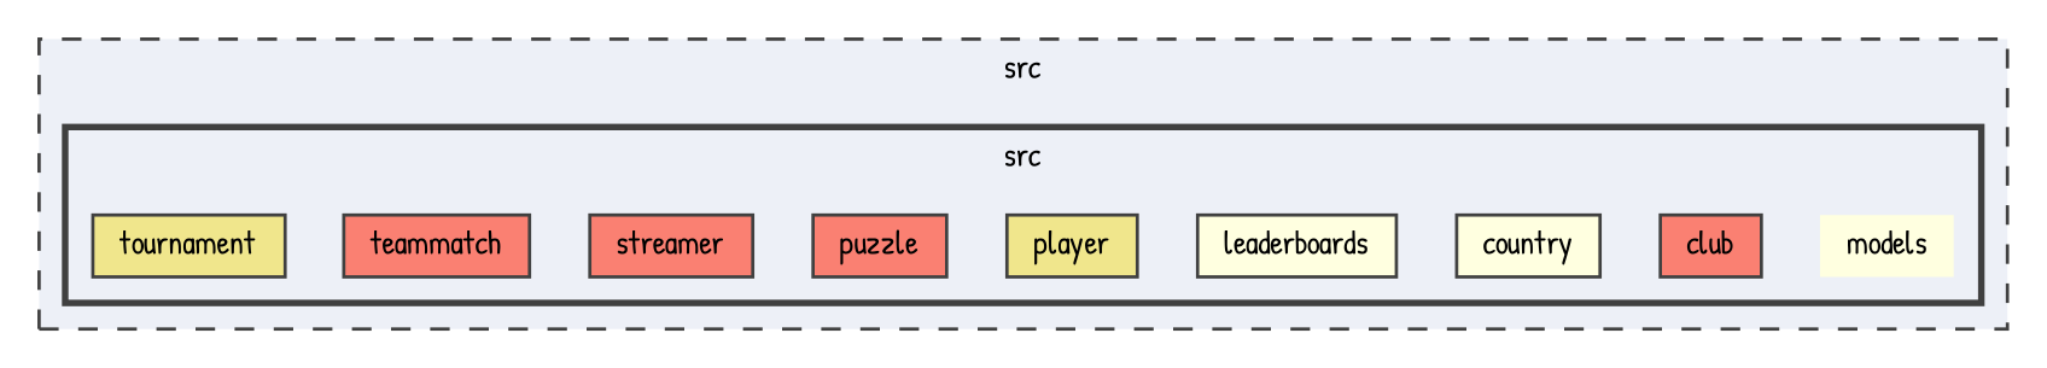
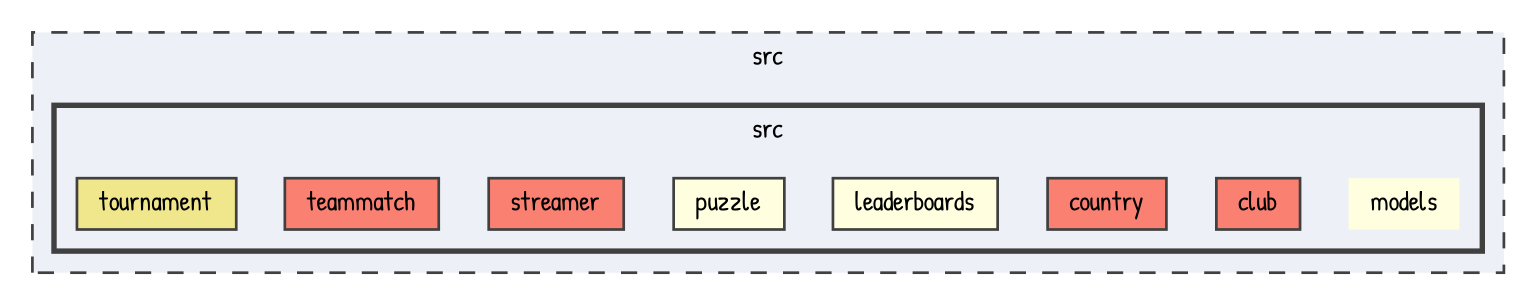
  digraph {
    compound=true
    fontname="Patrick Hand"
    node [fontname="Patrick Hand" fontsize=10 shape=box style=filled fillcolor=salmon color=grey25]
    n1 [height=0.2 label=models shape=plaintext width=0.4 fillcolor=lightyellow color=""]
    n2 [height=0.2 label=club width=0.4]
-   n3 [fillcolor=lightyellow height=0.2 label=country width=0.4]
+   n3 [height=0.2 label=country width=0.4]
    n4 [fillcolor=lightyellow height=0.2 label=leaderboards width=0.4]
-   n5 [fillcolor=khaki height=0.2 label=player width=0.4]
-   n6 [height=0.2 label=puzzle width=0.4]
+   n6 [fillcolor=lightyellow height=0.2 label=puzzle width=0.4]
    n7 [height=0.2 label=streamer width=0.4]
    n8 [height=0.2 label=teammatch width=0.4]
    n9 [fillcolor=khaki height=0.2 label=tournament width=0.4]
    subgraph cluster_1 {
      bgcolor="#edf0f7"
      fontsize=10
      label=src
      pencolor=grey25
      style="filled,dashed"
      subgraph cluster_2 {
        bgcolor="#edf0f7"
        fontsize=10
        pencolor=grey25
        style="filled,bold"
        n1
        n2
        n3
        n4
-       n5
        n6
        n7
        n8
        n9
      }
    }
  }
